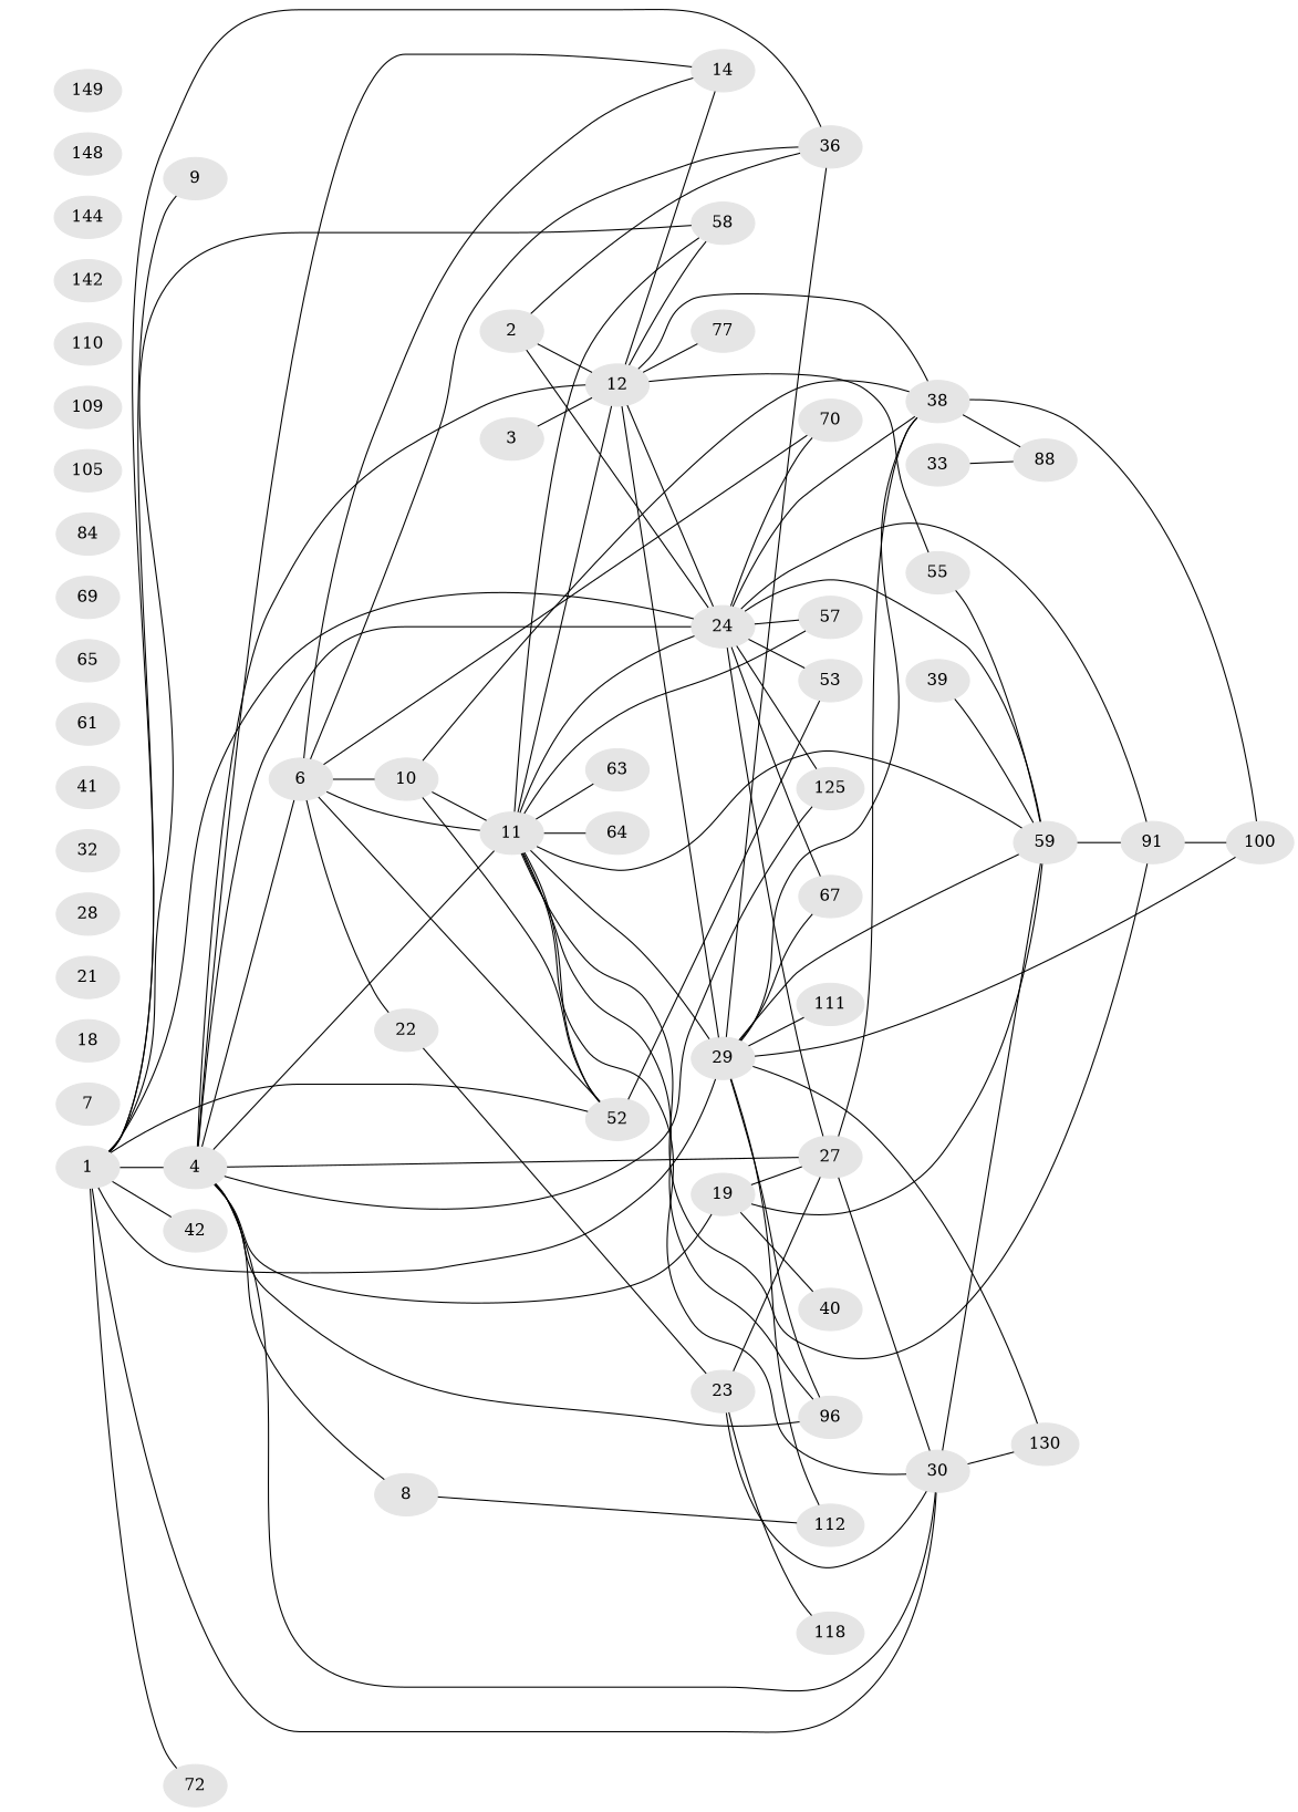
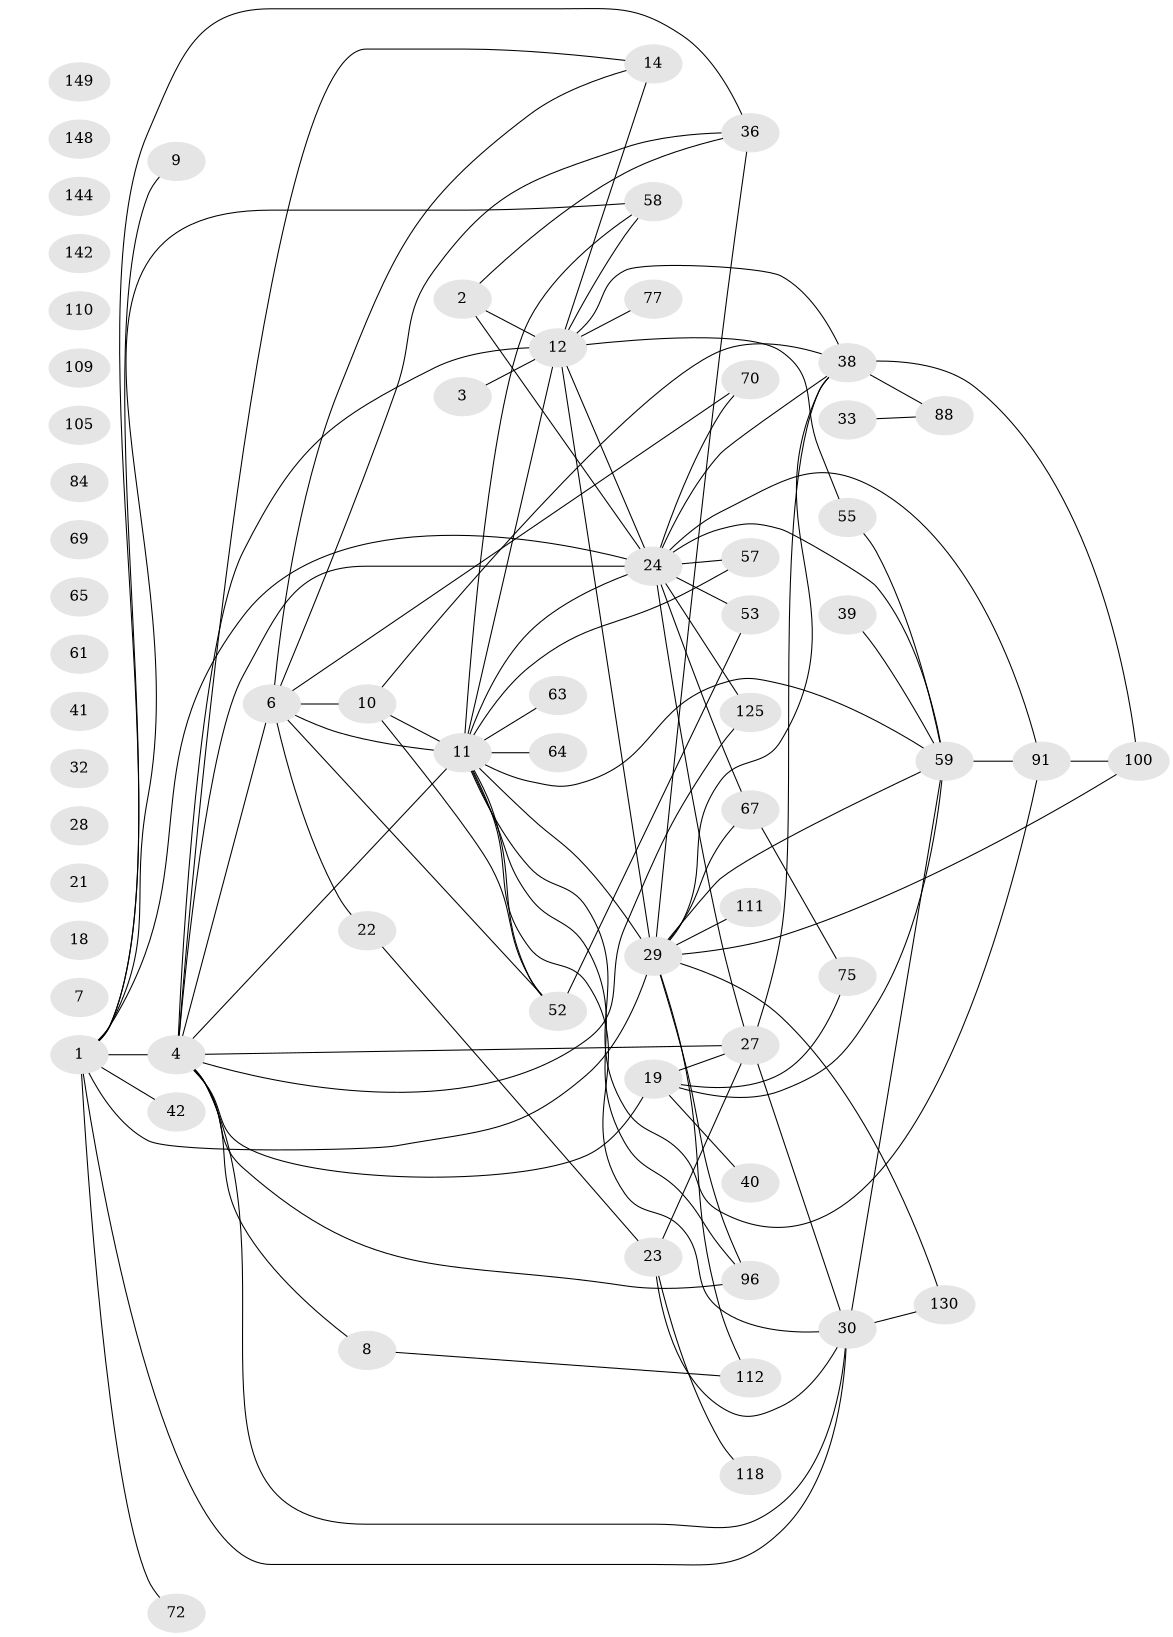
  graph {
    rankdir=LR
    node [color=gray90 style=filled]
    1 [super="+5"]
    4 [super="+35+74+15"]
    9 [super="+137"]
    24 [super="+49+37+44+43"]
    29 [super="+108+93"]
    30 [super="+47+31"]
    36 [super="+46+68"]
    42
    52 [super="+82"]
    58 [super="+73"]
    72
    12 [super="+140+25+13"]
    6 [super="+26+128+16"]
    8 [super="+131+56"]
    11 [super="+120+85+51"]
    14 [super="+50+60"]
    19 [super="+71"]
    27 [super="+106+95+117"]
    96 [super="+113+122"]
    125
    70
    38 [super="+101"]
    57
    59 [super="+114+90"]
    91 [super="+129"]
    53
    67 [super="+139"]
    112
    100
    111
    130
    2 [super="+147"]
    55 [super="+86"]
    77
    3
    10
    22 [super="+89"]
    63
    64
    40
+   75
    23 [super="+83+133"]
    7
    88 [super="+132"]
    18
    21
    118
    28
    32
    33
    39
    41 [super="+97"]
    61
    65 [super="+115"]
    69 [super="+87"]
    84
    105 [super="+141"]
    109
    110
    142
    144
    148
    149
    1 -- 4 [weight=2]
    1 -- 9
    1 -- 24 [weight=2]
    1 -- 29 [weight=2]
    1 -- 30 [weight=2]
    1 -- 36
    1 -- 42
-   1 -- 52
    1 -- 58
    1 -- 72
    4 -- 24 [weight=3]
    4 -- 30
    4 -- 12
    4 -- 6
    4 -- 8
    4 -- 11
    4 -- 14
    4 -- 19
    4 -- 27 [weight=2]
    4 -- 96 [weight=2]
    4 -- 125
    24 -- 27 [weight=2]
    24 -- 125
    24 -- 70
    24 -- 38
    24 -- 57
    24 -- 59
    24 -- 91
    24 -- 53
    24 -- 67 [weight=2]
    29 -- 36
    29 -- 96
    29 -- 38
    29 -- 59
    29 -- 67
    29 -- 112
    29 -- 100
    29 -- 111
    29 -- 130
    30 -- 59 [weight=2]
    30 -- 130
    52 -- 53
    12 -- 24
    12 -- 29 [weight=2]
    12 -- 58
    12 -- 14
    12 -- 38
    12 -- 55
    12 -- 77
    6 -- 36
    6 -- 52
    6 -- 11
    6 -- 14
    6 -- 70 [weight=2]
    6 -- 10
    6 -- 22
    8 -- 112
    11 -- 24
    11 -- 29
    11 -- 30
    11 -- 52
    11 -- 58
    11 -- 12
    11 -- 96
    11 -- 57
    11 -- 59
    11 -- 91
    11 -- 63
    11 -- 64 [weight=2]
    19 -- 27
    19 -- 59
    19 -- 40
+   19 -- 75
    27 -- 30
    27 -- 38
    38 -- 100
    38 -- 88
    59 -- 91
    91 -- 100
+   67 -- 75
    2 -- 24
    2 -- 36
    2 -- 12
    55 -- 59
    3 -- 12
    10 -- 52
    10 -- 11
    10 -- 38
    22 -- 23
    23 -- 30
    23 -- 27
    23 -- 118
    33 -- 88
    39 -- 59
  }
